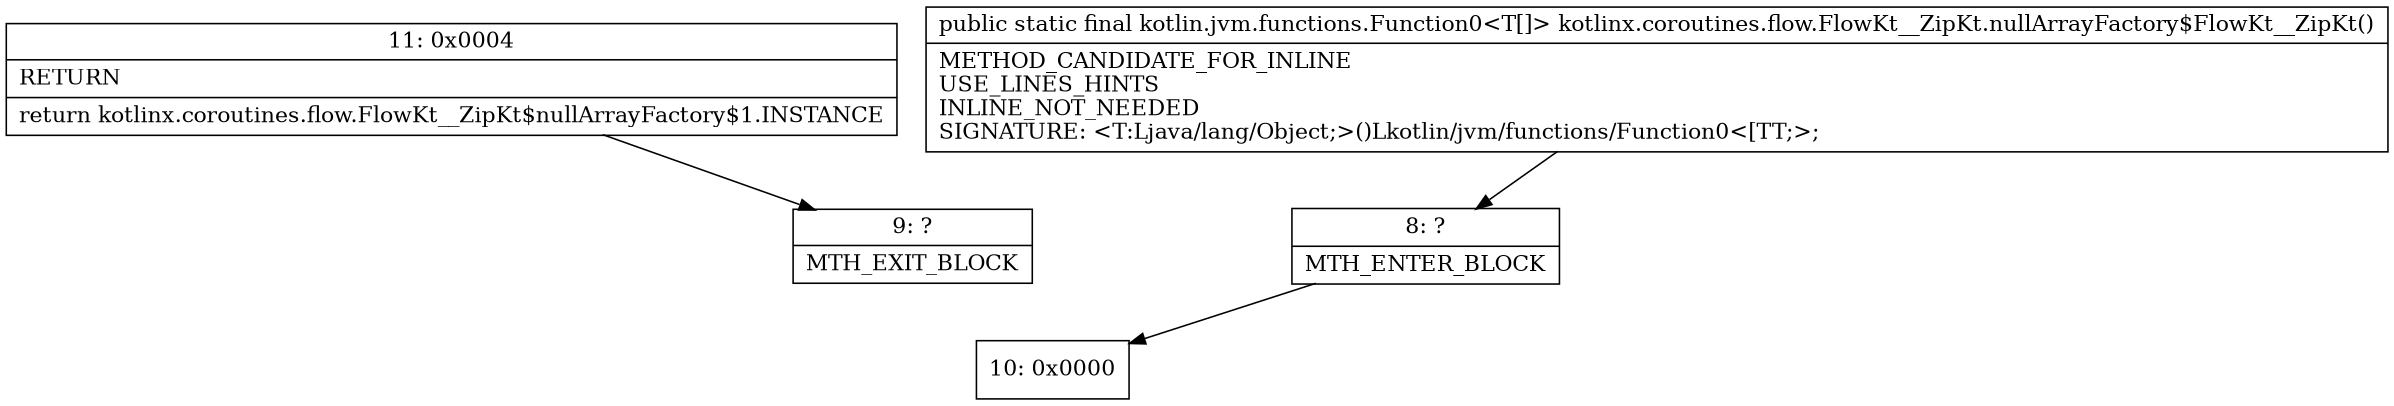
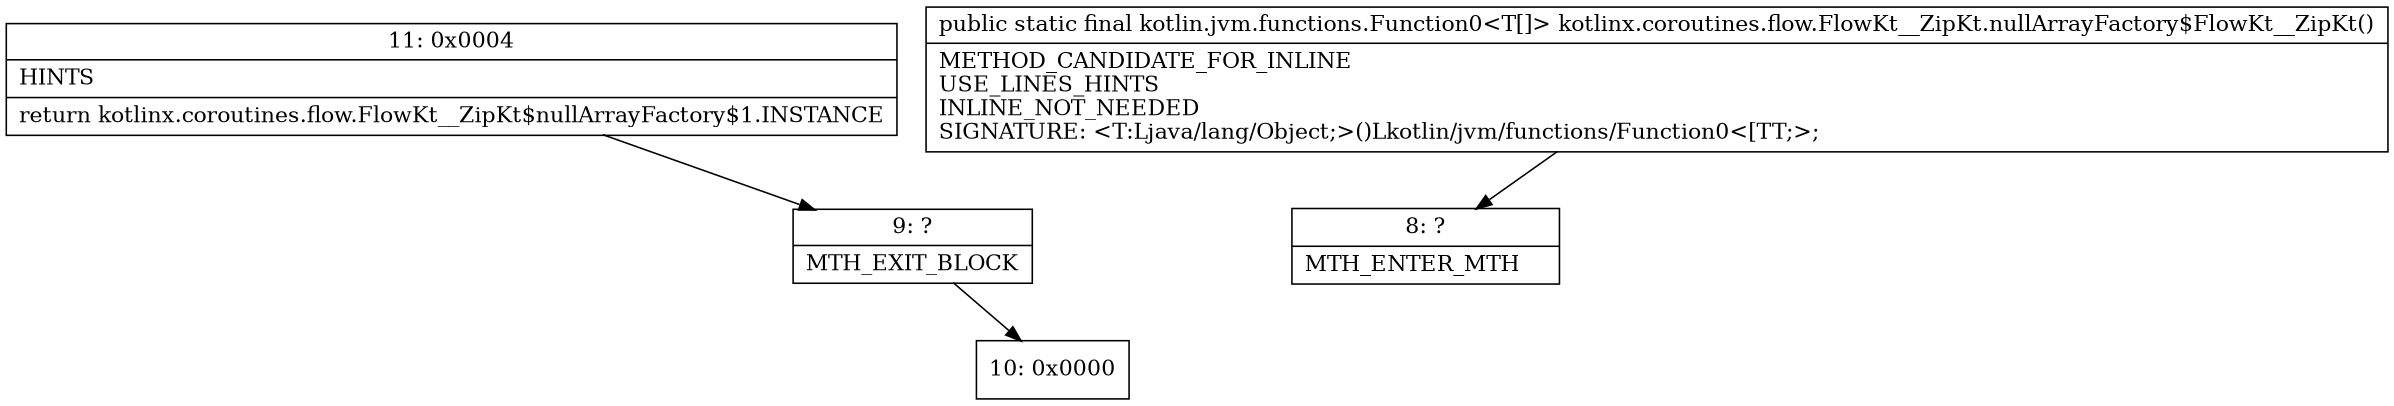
  digraph {
    node [shape=record]
-   n1 [label="{8\:\ ?|MTH_ENTER_BLOCK\l}"]
+   n1 [label="{8\:\ ?|MTH_ENTER_MTH\l}"]
    n2 [label="{10\:\ 0x0000}"]
-   n3 [label="{11\:\ 0x0004|RETURN\l|return kotlinx.coroutines.flow.FlowKt__ZipKt$nullArrayFactory$1.INSTANCE\l}"]
+   n3 [label="{11\:\ 0x0004|HINTS\l|return kotlinx.coroutines.flow.FlowKt__ZipKt$nullArrayFactory$1.INSTANCE\l}"]
    n4 [label="{9\:\ ?|MTH_EXIT_BLOCK\l}"]
    n5 [label="{public static final kotlin.jvm.functions.Function0\<T[]\> kotlinx.coroutines.flow.FlowKt__ZipKt.nullArrayFactory$FlowKt__ZipKt()  | METHOD_CANDIDATE_FOR_INLINE\lUSE_LINES_HINTS\lINLINE_NOT_NEEDED\lSIGNATURE: \<T:Ljava\/lang\/Object;\>()Lkotlin\/jvm\/functions\/Function0\<[TT;\>;\l}"]
-   n1 -> n2
+   n4 -> n2
    n3 -> n4
    n5 -> n1
  }
